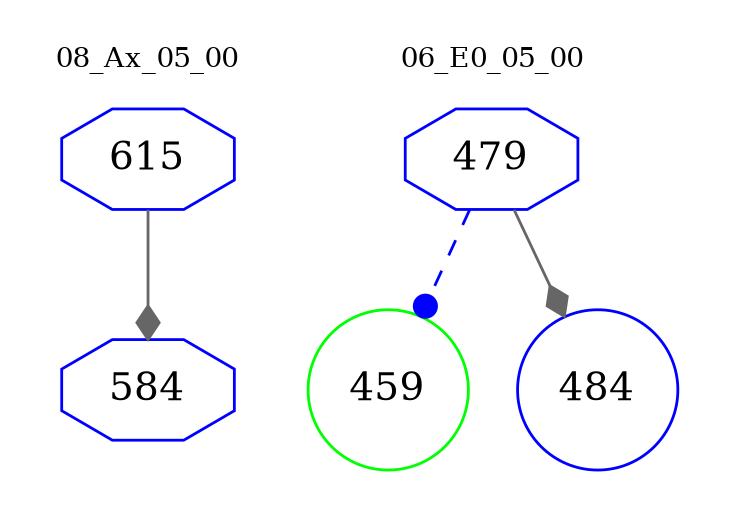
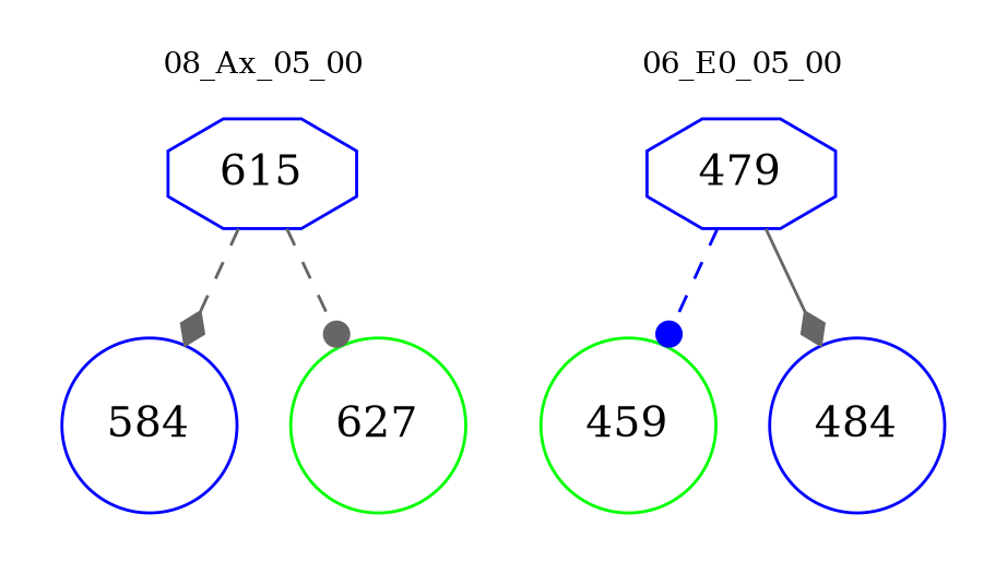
  digraph {
    node [color=blue shape=circle]
    edge [arrowhead=diamond color=gray40 style=solid]
    n1 [label=615 shape=octagon]
-   n2 [label=584 shape=octagon]
+   n2 [label=584]
+   n3 [color=green label=627]
    n4 [label=479 shape=octagon]
    n5 [color=green label=459]
    n6 [label=484]
    subgraph cluster_1 {
      color=white
      fontsize=10
      label="08_Ax_05_00"
      n1
      n2
+     n3
    }
    subgraph cluster_2 {
      color=white
      fontsize=10
      label="06_E0_05_00"
      n4
      n5
      n6
    }
-   n1 -> n2
+   n1 -> n2 [style=dashed]
+   n1 -> n3 [arrowhead=dot style=dashed]
    n4 -> n5 [arrowhead=dot color=blue style=dashed]
    n4 -> n6
  }
